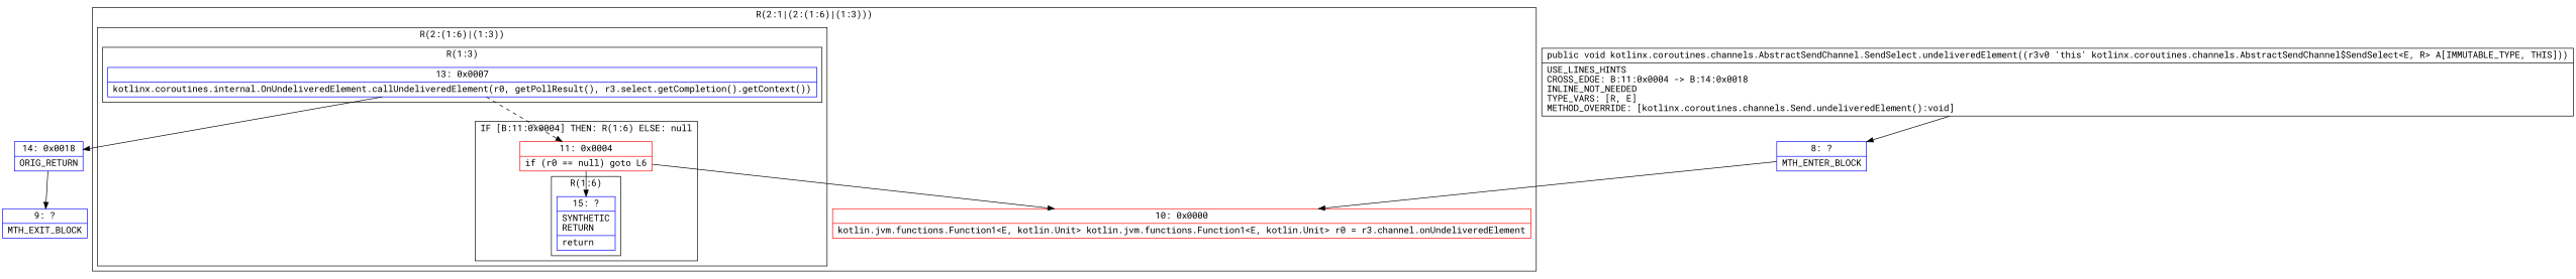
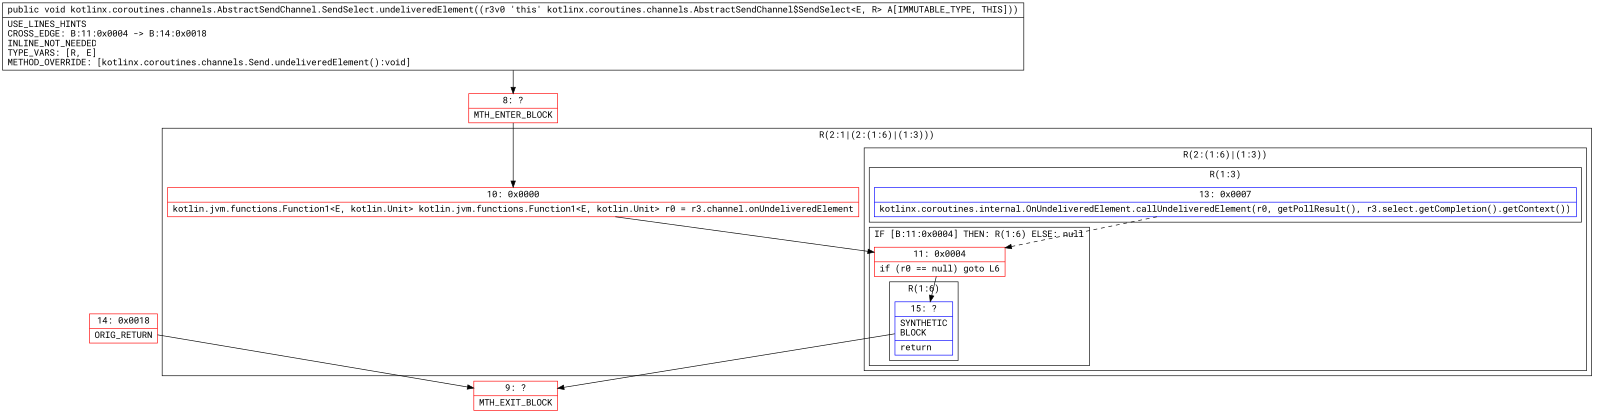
  digraph {
    fontname="Roboto Mono"
    node [color=red fontname="Roboto Mono" shape=record]
    edge [fontname="Roboto Mono"]
-   n1 [color=blue label="{15\:\ ?|SYNTHETIC\lRETURN\l|return\l}"]
+   n1 [color=blue label="{15\:\ ?|SYNTHETIC\lBLOCK\l|return\l}"]
    n2 [label="{11\:\ 0x0004|if (r0 == null) goto L6\l}"]
    n3 [color=blue label="{13\:\ 0x0007|kotlinx.coroutines.internal.OnUndeliveredElement.callUndeliveredElement(r0, getPollResult(), r3.select.getCompletion().getContext())\l}"]
    n4 [label="{10\:\ 0x0000|kotlin.jvm.functions.Function1\<E, kotlin.Unit\> kotlin.jvm.functions.Function1\<E, kotlin.Unit\> r0 = r3.channel.onUndeliveredElement\l}"]
-   n5 [color=blue label="{9\:\ ?|MTH_EXIT_BLOCK\l}"]
-   n6 [color=blue label="{14\:\ 0x0018|ORIG_RETURN\l}"]
-   n7 [color=blue label="{8\:\ ?|MTH_ENTER_BLOCK\l}"]
+   n5 [label="{9\:\ ?|MTH_EXIT_BLOCK\l}"]
+   n6 [label="{14\:\ 0x0018|ORIG_RETURN\l}"]
+   n7 [label="{8\:\ ?|MTH_ENTER_BLOCK\l}"]
    n8 [label="{public void kotlinx.coroutines.channels.AbstractSendChannel.SendSelect.undeliveredElement((r3v0 'this' kotlinx.coroutines.channels.AbstractSendChannel$SendSelect\<E, R\> A[IMMUTABLE_TYPE, THIS]))  | USE_LINES_HINTS\lCROSS_EDGE: B:11:0x0004 \-\> B:14:0x0018\lINLINE_NOT_NEEDED\lTYPE_VARS: [R, E]\lMETHOD_OVERRIDE: [kotlinx.coroutines.channels.Send.undeliveredElement():void]\l}" color=""]
    subgraph cluster_1 {
      label="R(2:1|(2:(1:6)|(1:3)))"
      n4
      subgraph cluster_2 {
        label="R(2:(1:6)|(1:3))"
        subgraph cluster_3 {
          label="IF [B:11:0x0004] THEN: R(1:6) ELSE: null"
          n2
          subgraph cluster_4 {
            label="R(1:6)"
            n1
          }
        }
        subgraph cluster_5 {
          label="R(1:3)"
          n3
        }
      }
    }
+   n1 -> n5
    n2 -> n1
    n3 -> n2 [style=dashed]
-   n3 -> n6
-   n2 -> n4
+   n4 -> n2
    n6 -> n5
    n7 -> n4
    n8 -> n7
  }
